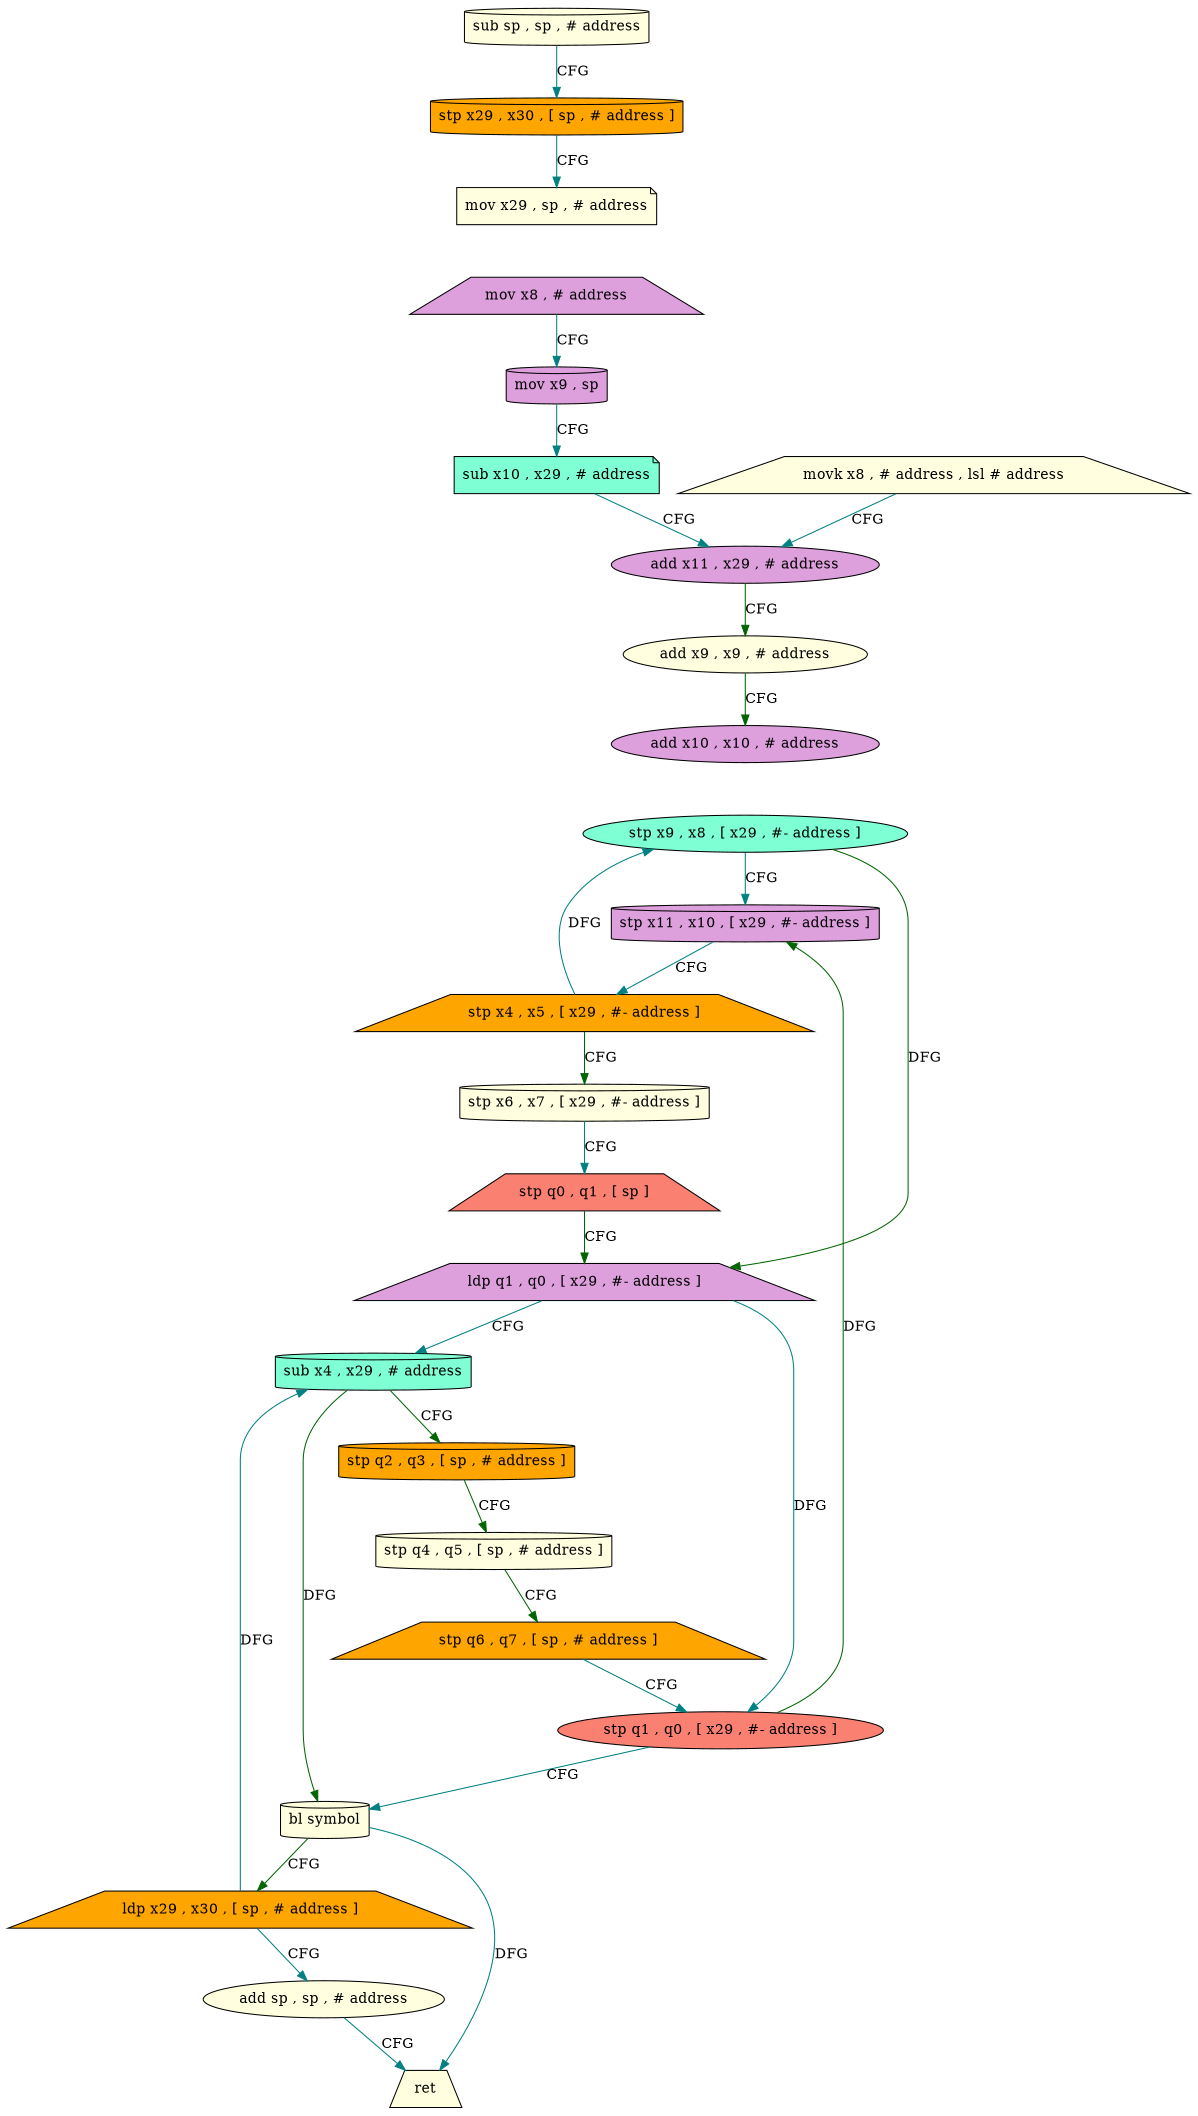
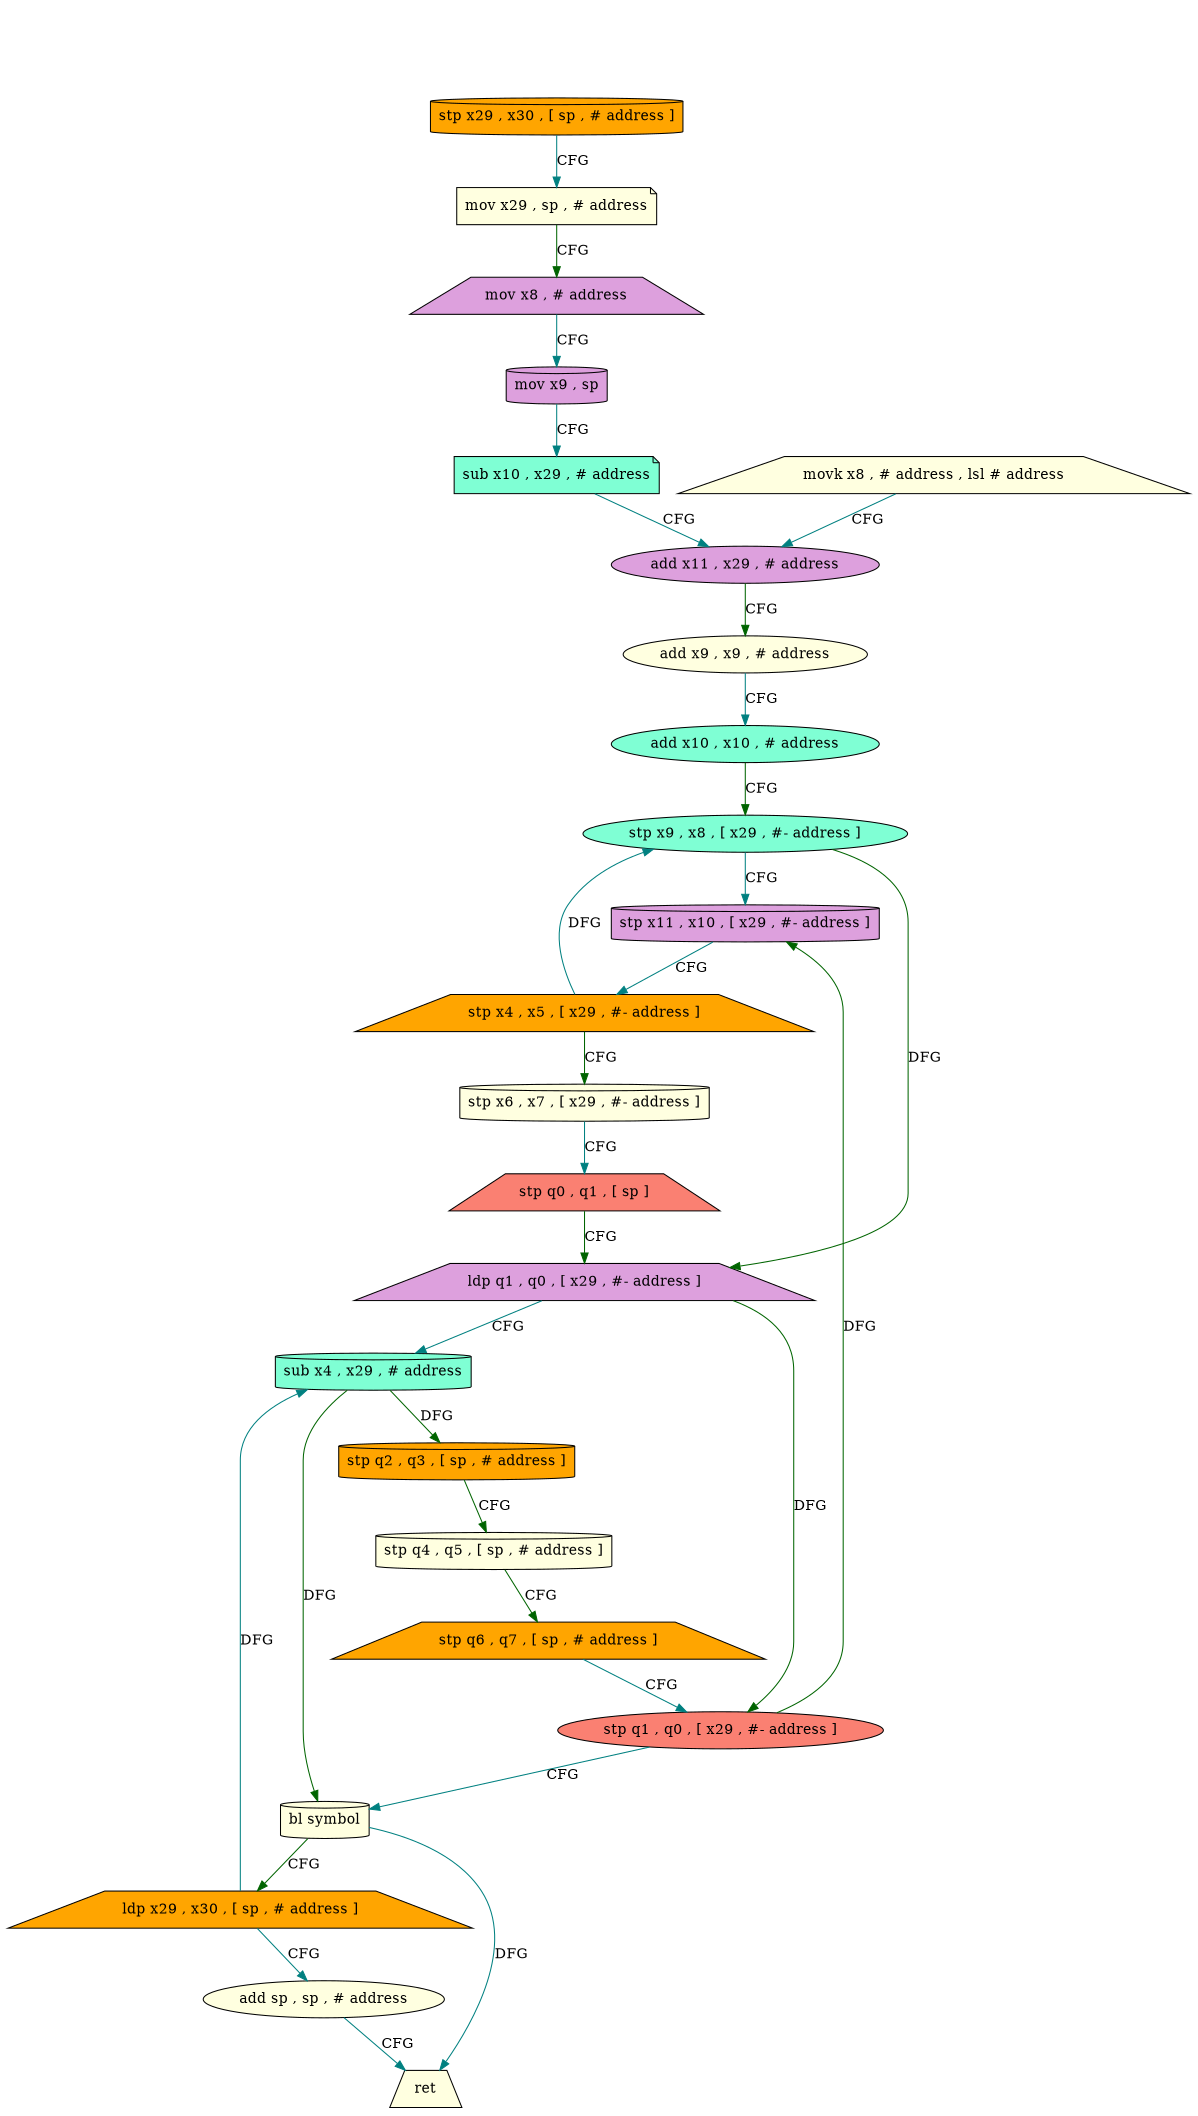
  digraph {
    node [fillcolor=lightyellow shape=cylinder style=filled]
    edge [color=teal]
-   n1 [label="sub sp , sp , # address"]
    n2 [fillcolor=orange label="stp x29 , x30 , [ sp , # address ]"]
    n3 [label="mov x29 , sp , # address" shape=note]
    n4 [fillcolor=plum label="mov x8 , # address" shape=trapezium]
    n5 [fillcolor=plum label="mov x9 , sp"]
    n6 [fillcolor=aquamarine label="sub x10 , x29 , # address" shape=note]
    n7 [fillcolor=plum label="add x11 , x29 , # address" shape=ellipse]
    n8 [label="movk x8 , # address , lsl # address" shape=trapezium]
    n9 [label="add x9 , x9 , # address" shape=ellipse]
-   n10 [fillcolor=plum label="add x10 , x10 , # address" shape=ellipse]
+   n10 [fillcolor=aquamarine label="add x10 , x10 , # address" shape=ellipse]
    n11 [fillcolor=aquamarine label="stp x9 , x8 , [ x29 , #- address ]" shape=ellipse]
    n12 [fillcolor=plum label="stp x11 , x10 , [ x29 , #- address ]"]
    n13 [fillcolor=plum label="ldp q1 , q0 , [ x29 , #- address ]" shape=trapezium]
    n14 [fillcolor=orange label="stp x4 , x5 , [ x29 , #- address ]" shape=trapezium]
    n15 [fillcolor=aquamarine label="sub x4 , x29 , # address"]
    n16 [fillcolor=salmon label="stp q1 , q0 , [ x29 , #- address ]" shape=ellipse]
    n17 [label="stp x6 , x7 , [ x29 , #- address ]"]
    n18 [fillcolor=salmon label="stp q0 , q1 , [ sp ]" shape=trapezium]
    n19 [fillcolor=orange label="stp q2 , q3 , [ sp , # address ]"]
    n20 [label="bl symbol"]
    n21 [label="stp q4 , q5 , [ sp , # address ]"]
    n22 [fillcolor=orange label="ldp x29 , x30 , [ sp , # address ]" shape=trapezium]
    n23 [label=ret shape=trapezium]
    n24 [fillcolor=orange label="stp q6 , q7 , [ sp , # address ]" shape=trapezium]
    n25 [label="add sp , sp , # address" shape=ellipse]
-   n1 -> n2 [label=CFG]
    n2 -> n3 [label=CFG]
+   n3 -> n4 [color=darkgreen label=CFG]
    n4 -> n5 [label=CFG]
    n5 -> n6 [label=CFG]
    n6 -> n7 [label=CFG]
    n7 -> n9 [color=darkgreen label=CFG]
    n8 -> n7 [label=CFG]
-   n9 -> n10 [color=darkgreen label=CFG]
+   n9 -> n10 [label=CFG]
+   n10 -> n11 [color=darkgreen label=CFG]
    n11 -> n12 [label=CFG]
    n11 -> n13 [color=darkgreen label=DFG]
    n12 -> n14 [label=CFG]
    n13 -> n15 [label=CFG]
-   n13 -> n16 [label=DFG]
+   n13 -> n16 [color=darkgreen label=DFG]
    n14 -> n11 [label=DFG]
    n14 -> n17 [color=darkgreen label=CFG]
-   n15 -> n19 [color=darkgreen label=CFG]
+   n15 -> n19 [color=darkgreen label=DFG]
    n15 -> n20 [color=darkgreen label=DFG]
    n16 -> n12 [color=darkgreen label=DFG]
    n16 -> n20 [label=CFG]
    n17 -> n18 [label=CFG]
    n18 -> n13 [color=darkgreen label=CFG]
    n19 -> n21 [color=darkgreen label=CFG]
    n20 -> n22 [color=darkgreen label=CFG]
    n20 -> n23 [label=DFG]
    n21 -> n24 [color=darkgreen label=CFG]
    n22 -> n15 [label=DFG]
    n22 -> n25 [label=CFG]
    n24 -> n16 [label=CFG]
    n25 -> n23 [label=CFG]
  }
